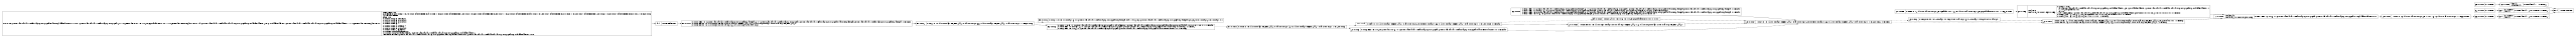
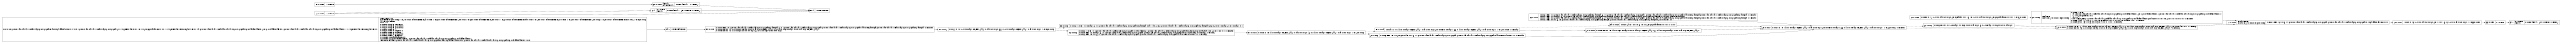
  digraph {
    fontname="DejaVu Sans"
    rankdir=LR
    node [fontname="DejaVu Sans" shape=record]
    edge [fontname="DejaVu Sans"]
    n1 [label="{29\:\ ?|MTH_ENTER_BLOCK\l}"]
    n2 [label="{31\:\ 0x0000|0x0000: IGET  (r0 I:androidx.recyclerview.widget.LinearLayoutManager$SavedState) = (r7 I:androidx.recyclerview.widget.LinearLayoutManager) androidx.recyclerview.widget.LinearLayoutManager.mPendingSavedState androidx.recyclerview.widget.LinearLayoutManager$SavedState  (LINE:1288)\l0x0002: CONST  (r1 I:??[int, float, boolean, short, byte, char, OBJECT, ARRAY]) = (0 ??[int, float, boolean, short, byte, char, OBJECT, ARRAY]) \l0x0003: CONST  (r2 I:??[int, float, short, byte, char]) = (\-1 ??[int, float, short, byte, char]) \l}"]
    n3 [label="{32\:\ 0x0004|0x0004: IF  (r0 I:??[int, boolean, OBJECT, ARRAY, byte, short, char]) == (0 ??[int, boolean, OBJECT, ARRAY, byte, short, char])  \-\> B:36:0x0015 \l}"]
    n4 [label="{33\:\ 0x0006|0x0006: INVOKE  (r0 I:boolean) = (r0 I:androidx.recyclerview.widget.LinearLayoutManager$SavedState) type: VIRTUAL call: androidx.recyclerview.widget.LinearLayoutManager.SavedState.hasValidAnchor():boolean A[MD:():boolean (m)]\l}"]
    n5 [label="{36\:\ 0x0015|0x0015: INVOKE  (r7 I:androidx.recyclerview.widget.LinearLayoutManager) type: DIRECT call: androidx.recyclerview.widget.LinearLayoutManager.resolveShouldLayoutReverse():void A[MD:():void (m)] (LINE:1293)\l0x0018: IGET  (r0 I:boolean) = (r7 I:androidx.recyclerview.widget.LinearLayoutManager) androidx.recyclerview.widget.LinearLayoutManager.mShouldReverseLayout boolean  (LINE:1294)\l0x001a: IGET  (r3 I:int) = (r7 I:androidx.recyclerview.widget.LinearLayoutManager) androidx.recyclerview.widget.LinearLayoutManager.mPendingScrollPosition int  (LINE:1295)\l}"]
    n6 [label="{37\:\ 0x001c|0x001c: IF  (r3 I:??[int, boolean, OBJECT, ARRAY, byte, short, char]) != (r2 I:??[int, boolean, OBJECT, ARRAY, byte, short, char])  \-\> B:42:0x0025 \l}"]
    n7 [label="{35\:\ 0x000c|0x000c: IGET  (r0 I:androidx.recyclerview.widget.LinearLayoutManager$SavedState) = (r7 I:androidx.recyclerview.widget.LinearLayoutManager) androidx.recyclerview.widget.LinearLayoutManager.mPendingSavedState androidx.recyclerview.widget.LinearLayoutManager$SavedState  (LINE:1290)\l0x000e: IGET  (r0 I:boolean) = (r0 I:androidx.recyclerview.widget.LinearLayoutManager$SavedState) androidx.recyclerview.widget.LinearLayoutManager.SavedState.mAnchorLayoutFromEnd boolean \l0x0010: IGET  (r3 I:androidx.recyclerview.widget.LinearLayoutManager$SavedState) = (r7 I:androidx.recyclerview.widget.LinearLayoutManager) androidx.recyclerview.widget.LinearLayoutManager.mPendingSavedState androidx.recyclerview.widget.LinearLayoutManager$SavedState  (LINE:1291)\l0x0012: IGET  (r3 I:int) = (r3 I:androidx.recyclerview.widget.LinearLayoutManager$SavedState) androidx.recyclerview.widget.LinearLayoutManager.SavedState.mAnchorPosition int \l}"]
    n8 [label="{43\:\ 0x0027|0x0027: IF  (r0 I:??[int, boolean, OBJECT, ARRAY, byte, short, char] A[D('fromEnd' boolean)]) == (0 ??[int, boolean, OBJECT, ARRAY, byte, short, char])  \-\> B:45:0x002a  (LINE:1302)\l}"]
    n9 [label="{45\:\ 0x002a|0x002a: CONST  (r2 I:??[boolean, int, float, short, byte, char]) = (1 ??[boolean, int, float, short, byte, char]) \l}"]
    n10 [label="{46\:\ 0x002b|0x002b: MOVE  (r4 I:??[int, float, boolean, short, byte, char, OBJECT, ARRAY]) = (r3 I:??[int, float, boolean, short, byte, char, OBJECT, ARRAY] A[D('anchorPos' int)])  (LINE:1305)\l0x002c: CONST  (r5 I:??[int, float, boolean, short, byte, char, OBJECT, ARRAY]) = (0 ??[int, float, boolean, short, byte, char, OBJECT, ARRAY])  (LINE:1306)\l}"]
-   n11 [label="{47\:\ 0x002d|LOOP_START\lLOOP:0: B:47:0x002d\-\>B:51:0x0035\l|0x002d: IGET  (r6 I:int) = (r7 I:androidx.recyclerview.widget.LinearLayoutManager) androidx.recyclerview.widget.LinearLayoutManager.mInitialPrefetchItemCount int \l}"]
+   n11 [label="{47\:\ 0x002d|LOOP_NEEDED\lLOOP:0: B:47:0x002d\-\>B:51:0x0035\l|0x002d: IGET  (r6 I:int) = (r7 I:androidx.recyclerview.widget.LinearLayoutManager) androidx.recyclerview.widget.LinearLayoutManager.mInitialPrefetchItemCount int \l}"]
    n12 [label="{48\:\ 0x002f|0x002f: IF  (r5 I:??[int, byte, short, char] A[D('i' int)]) \>= (r6 I:??[int, byte, short, char])  \-\> B:55:0x003c \l}"]
    n13 [label="{55\:\ 0x003c|SYNTHETIC\l}"]
    n14 [label="{57\:\ ?|SYNTHETIC\lRETURN\l|0x003c: RETURN   A[SYNTHETIC] (LINE:1314)\l}"]
    n15 [label="{50\:\ 0x0033|0x0033: IF  (r4 I:??[int, byte, short, char] A[D('targetPos' int)]) \>= (r8 I:??[int, byte, short, char] A[D('adapterItemCount' int)])  \-\> B:54:0x003c \l}"]
    n16 [label="{51\:\ 0x0035|LOOP_END\lLOOP:0: B:47:0x002d\-\>B:51:0x0035\l|0x0035: INVOKE  \l  (r9 I:androidx.recyclerview.widget.RecyclerView$LayoutManager$LayoutPrefetchRegistry A[D('layoutPrefetchRegistry' androidx.recyclerview.widget.RecyclerView$LayoutManager$LayoutPrefetchRegistry)])\l  (r4 I:int A[D('targetPos' int)])\l  (r1 I:int)\l type: INTERFACE call: androidx.recyclerview.widget.RecyclerView.LayoutManager.LayoutPrefetchRegistry.addPosition(int, int):void A[MD:(int, int):void (m)] (LINE:1308)\l0x0038: ARITH  (r4 I:int) = (r4 I:int A[D('targetPos' int)]) + (r2 I:int A[D('direction' int)])  (LINE:1312)\l0x0039: ARITH  (r5 I:int) = (r5 I:int A[D('i' int)]) + (1 int)  (LINE:1306)\l}"]
    n17 [label="{53\:\ 0x003c|SYNTHETIC\l}"]
    n18 [label="{52\:\ 0x003c|RETURN\lORIG_RETURN\l|0x003c: RETURN    (LINE:1314)\l}"]
    n19 [label="{54\:\ 0x003c|SYNTHETIC\l}"]
    n20 [label="{56\:\ ?|SYNTHETIC\lRETURN\l|0x003c: RETURN   A[SYNTHETIC] (LINE:1314)\l}"]
    n21 [label="{30\:\ ?|MTH_EXIT_BLOCK\l}"]
    n22 [label="{38\:\ 0x001e|0x001e: IF  (r0 I:??[int, boolean, OBJECT, ARRAY, byte, short, char] A[D('fromEnd' boolean)]) == (0 ??[int, boolean, OBJECT, ARRAY, byte, short, char])  \-\> B:40:0x0023  (LINE:1296)\l}"]
    n23 [label="{42\:\ 0x0025|0x0025: IGET  (r3 I:int A[D('anchorPos' int)]) = (r7 I:androidx.recyclerview.widget.LinearLayoutManager) androidx.recyclerview.widget.LinearLayoutManager.mPendingScrollPosition int  (LINE:1298)\l}"]
    n24 [label="{39\:\ 0x0020|0x0020: ARITH  (r3 I:int) = (r8 I:int A[D('adapterItemCount' int)]) + (\-1 int) \l}"]
    n25 [label="{40\:\ 0x0023|0x0023: CONST  (r3 I:??[int, float, boolean, short, byte, char, OBJECT, ARRAY]) = (0 ??[int, float, boolean, short, byte, char, OBJECT, ARRAY]) \l}"]
    n26 [label="{public void androidx.recyclerview.widget.LinearLayoutManager.collectInitialPrefetchPositions((r7 'this' I:androidx.recyclerview.widget.LinearLayoutManager A[IMMUTABLE_TYPE, THIS]), (r8 I:int A[D('adapterItemCount' int), IMMUTABLE_TYPE, METHOD_ARGUMENT]), (r9 I:androidx.recyclerview.widget.RecyclerView$LayoutManager$LayoutPrefetchRegistry A[D('layoutPrefetchRegistry' androidx.recyclerview.widget.RecyclerView$LayoutManager$LayoutPrefetchRegistry), IMMUTABLE_TYPE, METHOD_ARGUMENT]))  | USE_LINES_HINTS\lBACK_EDGE: B:51:0x0035 \-\> B:47:0x002d, CROSS_EDGE: B:49:0x0031 \-\> B:52:0x003c, CROSS_EDGE: B:48:0x002f \-\> B:52:0x003c, CROSS_EDGE: B:43:0x0027 \-\> B:46:0x002b, CROSS_EDGE: B:39:0x0020 \-\> B:43:0x0027, CROSS_EDGE: B:40:0x0023 \-\> B:43:0x0027, CROSS_EDGE: B:42:0x0025 \-\> B:43:0x0027, CROSS_EDGE: B:32:0x0004 \-\> B:36:0x0015\lINLINE_NOT_NEEDED\lDebug Info:\l  0x0010\-0x0015: r0 'fromEnd' Z\l  0x0014\-0x0015: r3 'anchorPos' I\l  0x0024\-0x0025: r3 'anchorPos' I\l  0x002d\-0x003c: r5 'i' I\l  0x001a\-0x003c: r0 'fromEnd' Z\l  0x002b\-0x003c: r2 'direction' I\l  0x0027\-0x003c: r3 'anchorPos' I\l  0x002c\-0x003c: r4 'targetPos' I\l  \-1 \-0x003c: r8 'adapterItemCount' I\l  \-1 \-0x003c: r9 'layoutPrefetchRegistry' Landroidx\/recyclerview\/widget\/RecyclerView$LayoutManager$LayoutPrefetchRegistry;\lMETHOD_OVERRIDE: [androidx.recyclerview.widget.RecyclerView.LayoutManager.collectInitialPrefetchPositions(int, androidx.recyclerview.widget.RecyclerView$LayoutManager$LayoutPrefetchRegistry):void]\l}"]
    n1 -> n2
    n2 -> n3
    n3 -> n4 [style=dashed]
    n3 -> n5
    n5 -> n6
    n6 -> n22 [style=dashed]
    n6 -> n23 [style=dashed]
    n7 -> n8
    n8 -> n9 [style=dashed]
    n8 -> n10 [style=dashed]
    n9 -> n10
    n10 -> n11
    n11 -> n12
    n12 -> n13
    n13 -> n14
-   n14 -> n21
+   n19 -> n21
    n15 -> n16 [style=dashed]
    n16 -> n11
    n17 -> n18
    n18 -> n21
    n19 -> n20
    n20 -> n21
    n22 -> n24 [style=dashed]
    n22 -> n25
    n23 -> n8
    n24 -> n8
    n25 -> n8
    n26 -> n1
  }
